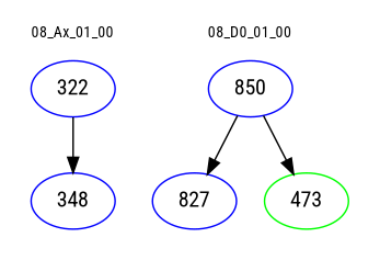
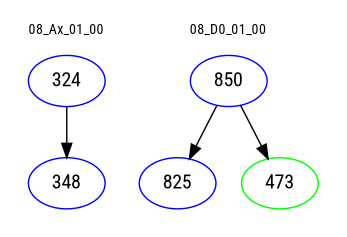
  digraph {
    fontname="Roboto Condensed"
    node [color=blue fontname="Roboto Condensed"]
    edge [color=black fontname="Roboto Condensed"]
-   n1 [label=322]
+   n1 [label=324]
    n2 [label=348]
    n3 [label=850]
-   n4 [label=827]
+   n4 [label=825]
    n5 [color=green label=473]
    subgraph cluster_1 {
      color=white
      fontsize=10
      label="08_Ax_01_00"
      n1
      n2
    }
    subgraph cluster_2 {
      color=white
      fontsize=10
      label="08_D0_01_00"
      n3
      n4
      n5
    }
    n1 -> n2
    n3 -> n4
    n3 -> n5
  }
